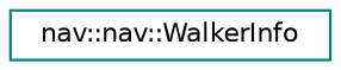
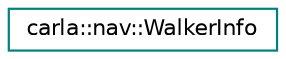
  digraph {
    rankdir=LR
-   n1 [color=teal fillcolor=white fontname=Helvetica fontsize=10 height=0.2 label="nav::nav::WalkerInfo" shape=box style=filled width=0.4]
+   n1 [color=teal fillcolor=white fontname=Helvetica fontsize=10 height=0.2 label="carla::nav::WalkerInfo" shape=box style=filled width=0.4]
  }
